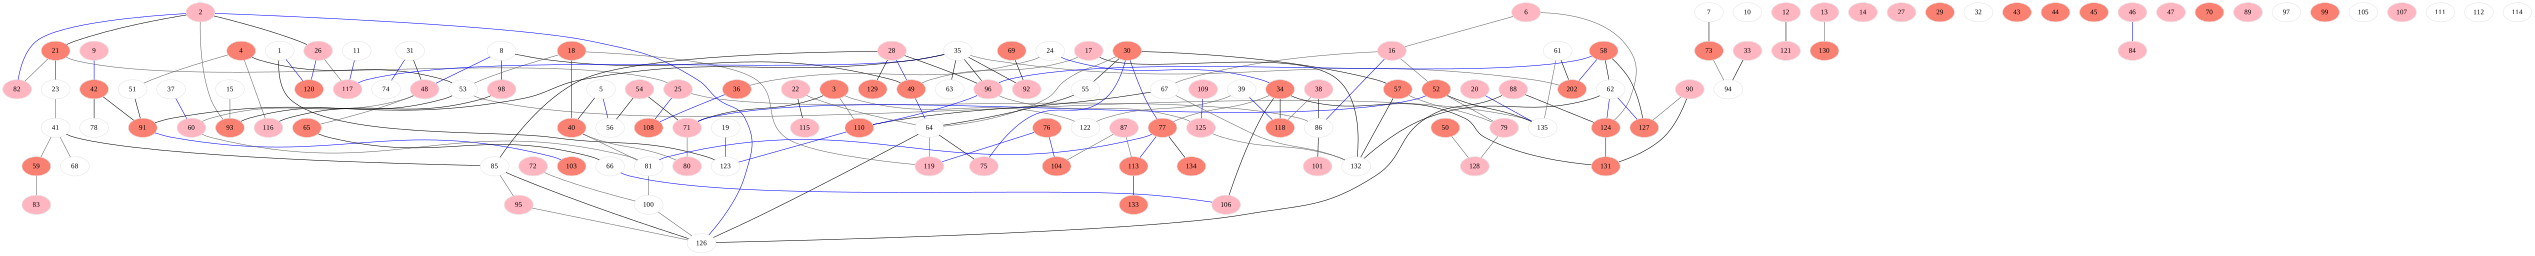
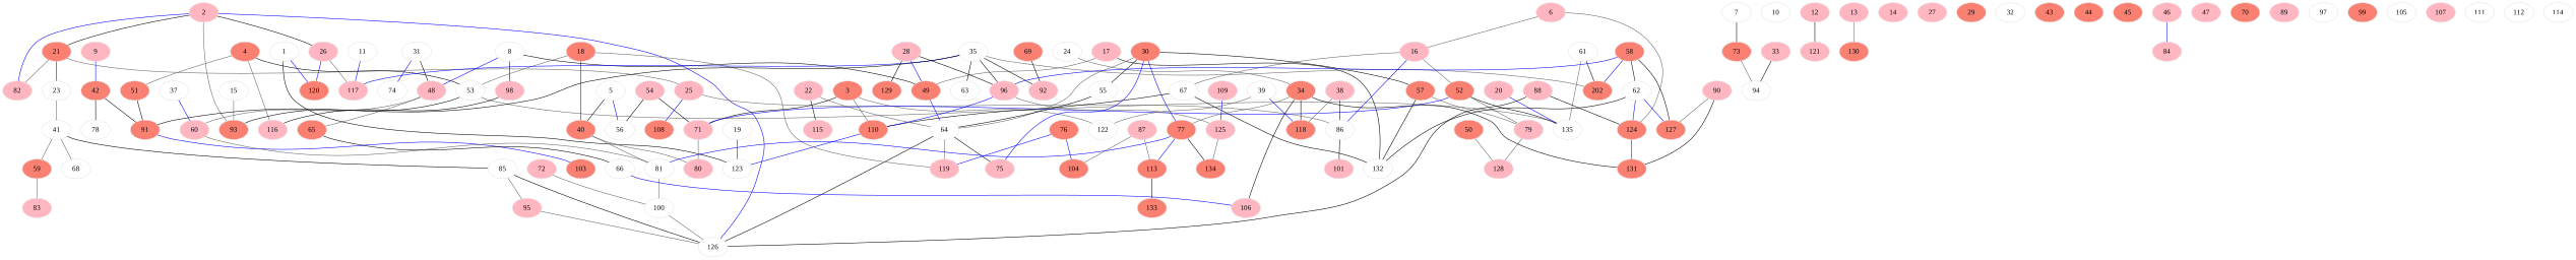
  graph {
    fontname="Liberation Serif"
    node [color=gray90 fillcolor=lightpink fontname="Liberation Serif" style=filled]
    edge [color=black fontname="Liberation Serif"]
    1 [fillcolor=white]
    120 [fillcolor=salmon]
    123 [fillcolor=white]
    21 [fillcolor=salmon]
    2
    26
    82
    93 [fillcolor=salmon]
    126 [fillcolor=white]
    23 [fillcolor=white]
    25
    117
    3 [fillcolor=salmon]
    71
    110 [fillcolor=salmon]
    122 [fillcolor=white]
    80
    4 [fillcolor=salmon]
-   51 [fillcolor=white]
+   51 [fillcolor=salmon]
    53 [fillcolor=white]
    116
    91 [fillcolor=salmon]
    135 [fillcolor=white]
    5 [fillcolor=white]
    40 [fillcolor=salmon]
    56 [fillcolor=white]
    81 [fillcolor=white]
    100 [fillcolor=white]
    6
    16
    124 [fillcolor=salmon]
    52 [fillcolor=salmon]
    67 [fillcolor=white]
    86 [fillcolor=white]
    131 [fillcolor=salmon]
    7 [fillcolor=white]
    73 [fillcolor=salmon]
    94 [fillcolor=white]
    8 [fillcolor=white]
    48
    49 [fillcolor=salmon]
    98
    60
    65 [fillcolor=salmon]
    64 [fillcolor=white]
    42 [fillcolor=salmon]
    9
    78 [fillcolor=white]
    10 [fillcolor=white]
    11 [fillcolor=white]
    12
    121
    130 [fillcolor=salmon]
    13
    14
    15 [fillcolor=white]
    79
    132 [fillcolor=white]
    101
    17
    18 [fillcolor=salmon]
    119
    19 [fillcolor=white]
    20
    41 [fillcolor=white]
    108 [fillcolor=salmon]
    22
    115
    75
    85 [fillcolor=white]
    59 [fillcolor=salmon]
    68 [fillcolor=white]
    24 [fillcolor=white]
    34 [fillcolor=salmon]
-   36 [fillcolor=salmon]
    77 [fillcolor=salmon]
    106
    118 [fillcolor=salmon]
    27
    28
    96
    129 [fillcolor=salmon]
    95
    125
    29 [fillcolor=salmon]
    30 [fillcolor=salmon]
    55 [fillcolor=white]
    57 [fillcolor=salmon]
    113 [fillcolor=salmon]
    134 [fillcolor=salmon]
    31 [fillcolor=white]
    74 [fillcolor=white]
    32 [fillcolor=white]
    33
    35 [fillcolor=white]
    63 [fillcolor=white]
    92
    n98 [fillcolor=salmon label=202]
    103 [fillcolor=salmon]
    37 [fillcolor=white]
    38
    39 [fillcolor=white]
    83
    43 [fillcolor=salmon]
    44 [fillcolor=salmon]
    45 [fillcolor=salmon]
    46
    84
    47
    66 [fillcolor=white]
    50 [fillcolor=salmon]
    128
    54
    58 [fillcolor=salmon]
    62 [fillcolor=white]
    127 [fillcolor=salmon]
    61 [fillcolor=white]
    69 [fillcolor=salmon]
    70 [fillcolor=salmon]
    72
    76 [fillcolor=salmon]
    104 [fillcolor=salmon]
    133 [fillcolor=salmon]
    87
    88
    89
    90
    97 [fillcolor=white]
    99 [fillcolor=salmon]
    105 [fillcolor=white]
    107
    109
    111 [fillcolor=white]
    112 [fillcolor=white]
    114 [fillcolor=white]
    1 -- 120 [color=blue]
    1 -- 123
    21 -- 82 [color=gray40]
    21 -- 23 [color=blue]
    21 -- 25 [color=gray40]
    2 -- 21
    2 -- 26
    2 -- 82 [color=blue]
    2 -- 93 [color=gray40]
    2 -- 126 [color=blue]
    26 -- 120 [color=blue]
    26 -- 117 [color=gray40]
    23 -- 41 [color=gray40]
    25 -- 86 [color=gray40]
    25 -- 108 [color=blue]
    3 -- 71
    3 -- 110 [color=gray40]
    3 -- 122 [color=gray40]
    71 -- 80 [color=gray40]
    110 -- 123 [color=blue]
    4 -- 51 [color=gray40]
    4 -- 53
    4 -- 116 [color=gray40]
    51 -- 91
    53 -- 93
    53 -- 135 [color=gray40]
    91 -- 103 [color=blue]
    5 -- 40
    5 -- 56 [color=blue]
    40 -- 80 [color=gray40]
    40 -- 81 [color=gray40]
    81 -- 100 [color=gray40]
    100 -- 126 [color=gray40]
    6 -- 16 [color=gray40]
    6 -- 124 [color=gray40]
    16 -- 52 [color=gray40]
    16 -- 67 [color=gray40]
    16 -- 86 [color=blue]
    124 -- 131 [color=blue]
    52 -- 71 [color=blue]
    52 -- 135
    52 -- 79 [color=gray40]
    67 -- 110
-   67 -- 132 [color=gray40]
+   67 -- 132
    86 -- 101
    7 -- 73
    73 -- 94 [color=gray40]
    8 -- 48 [color=blue]
    8 -- 49
    8 -- 98
    48 -- 60 [color=gray40]
    48 -- 65 [color=gray40]
    49 -- 64 [color=blue]
    98 -- 116
    60 -- 81 [color=gray40]
    65 -- 66
    64 -- 126
    64 -- 119 [color=gray40]
    64 -- 75
    42 -- 91
    42 -- 78
    9 -- 42 [color=blue]
    11 -- 117 [color=blue]
    12 -- 121
    13 -- 130 [color=gray40]
    15 -- 93 [color=gray40]
    79 -- 128 [color=gray40]
    17 -- 49 [color=gray40]
    17 -- 132
    18 -- 53 [color=gray40]
    18 -- 40 [color=blue]
    18 -- 119 [color=gray40]
    19 -- 123 [color=blue]
    20 -- 135 [color=blue]
    41 -- 85
    41 -- 59 [color=gray40]
    41 -- 68 [color=gray40]
    22 -- 64 [color=gray40]
    22 -- 115
    85 -- 126
    85 -- 95 [color=gray40]
    59 -- 83 [color=gray40]
-   24 -- 34 [color=blue]
-   24 -- 36 [color=gray40]
+   24 -- 34 [color=gray40]
    34 -- 131
    34 -- 77 [color=gray40]
    34 -- 106
    34 -- 118
-   36 -- 108 [color=blue]
    77 -- 81 [color=blue]
    77 -- 113 [color=blue]
    77 -- 134
    28 -- 49 [color=blue]
-   28 -- 85
    28 -- 96
    28 -- 129
    96 -- 110 [color=blue]
    96 -- 125 [color=gray40]
    95 -- 126 [color=gray40]
-   125 -- 132 [color=gray40]
+   125 -- 134 [color=gray40]
    30 -- 64 [color=gray40]
    30 -- 75 [color=blue]
    30 -- 77 [color=blue]
    30 -- 55
    30 -- 57
    55 -- 64
    57 -- 79 [color=gray40]
    57 -- 132
    113 -- 133
    31 -- 48
    31 -- 74 [color=blue]
    33 -- 94
    35 -- 117 [color=blue]
    35 -- 91
    35 -- 96
    35 -- 63
    35 -- 92
    35 -- n98 [color=gray40]
    37 -- 60 [color=blue]
    38 -- 86
    38 -- 118 [color=gray40]
    39 -- 122 [color=gray40]
    39 -- 118 [color=blue]
    46 -- 84 [color=blue]
    66 -- 106 [color=blue]
    50 -- 128 [color=gray40]
    54 -- 71
    54 -- 56
    58 -- 96 [color=blue]
    58 -- n98 [color=blue]
    58 -- 62
    58 -- 127
    62 -- 124 [color=blue]
    62 -- 132
    62 -- 127 [color=blue]
    61 -- 135 [color=gray40]
    61 -- n98
    69 -- 92
    72 -- 100 [color=gray40]
    76 -- 119 [color=blue]
    76 -- 104 [color=blue]
    87 -- 113 [color=gray40]
    87 -- 104 [color=gray40]
    88 -- 126
    88 -- 124
    90 -- 131
    90 -- 127 [color=gray40]
    109 -- 125 [color=blue]
  }
